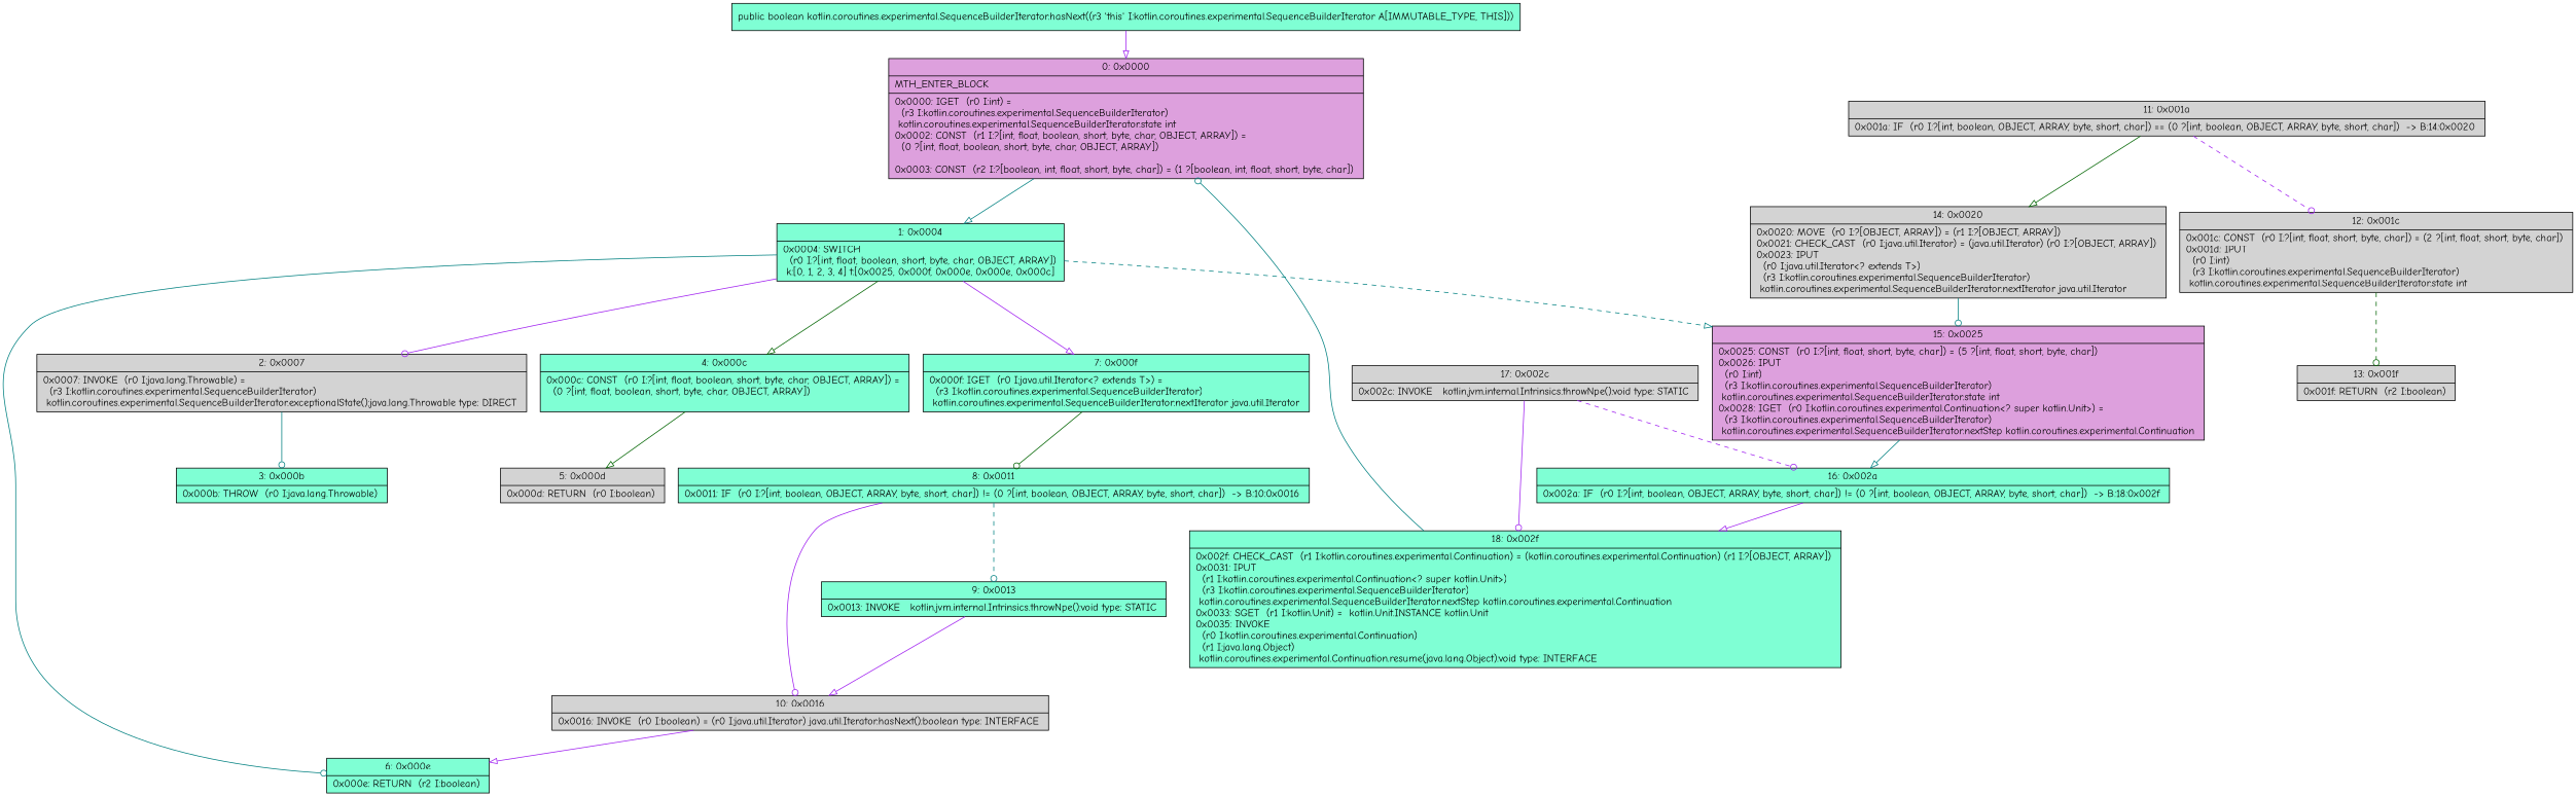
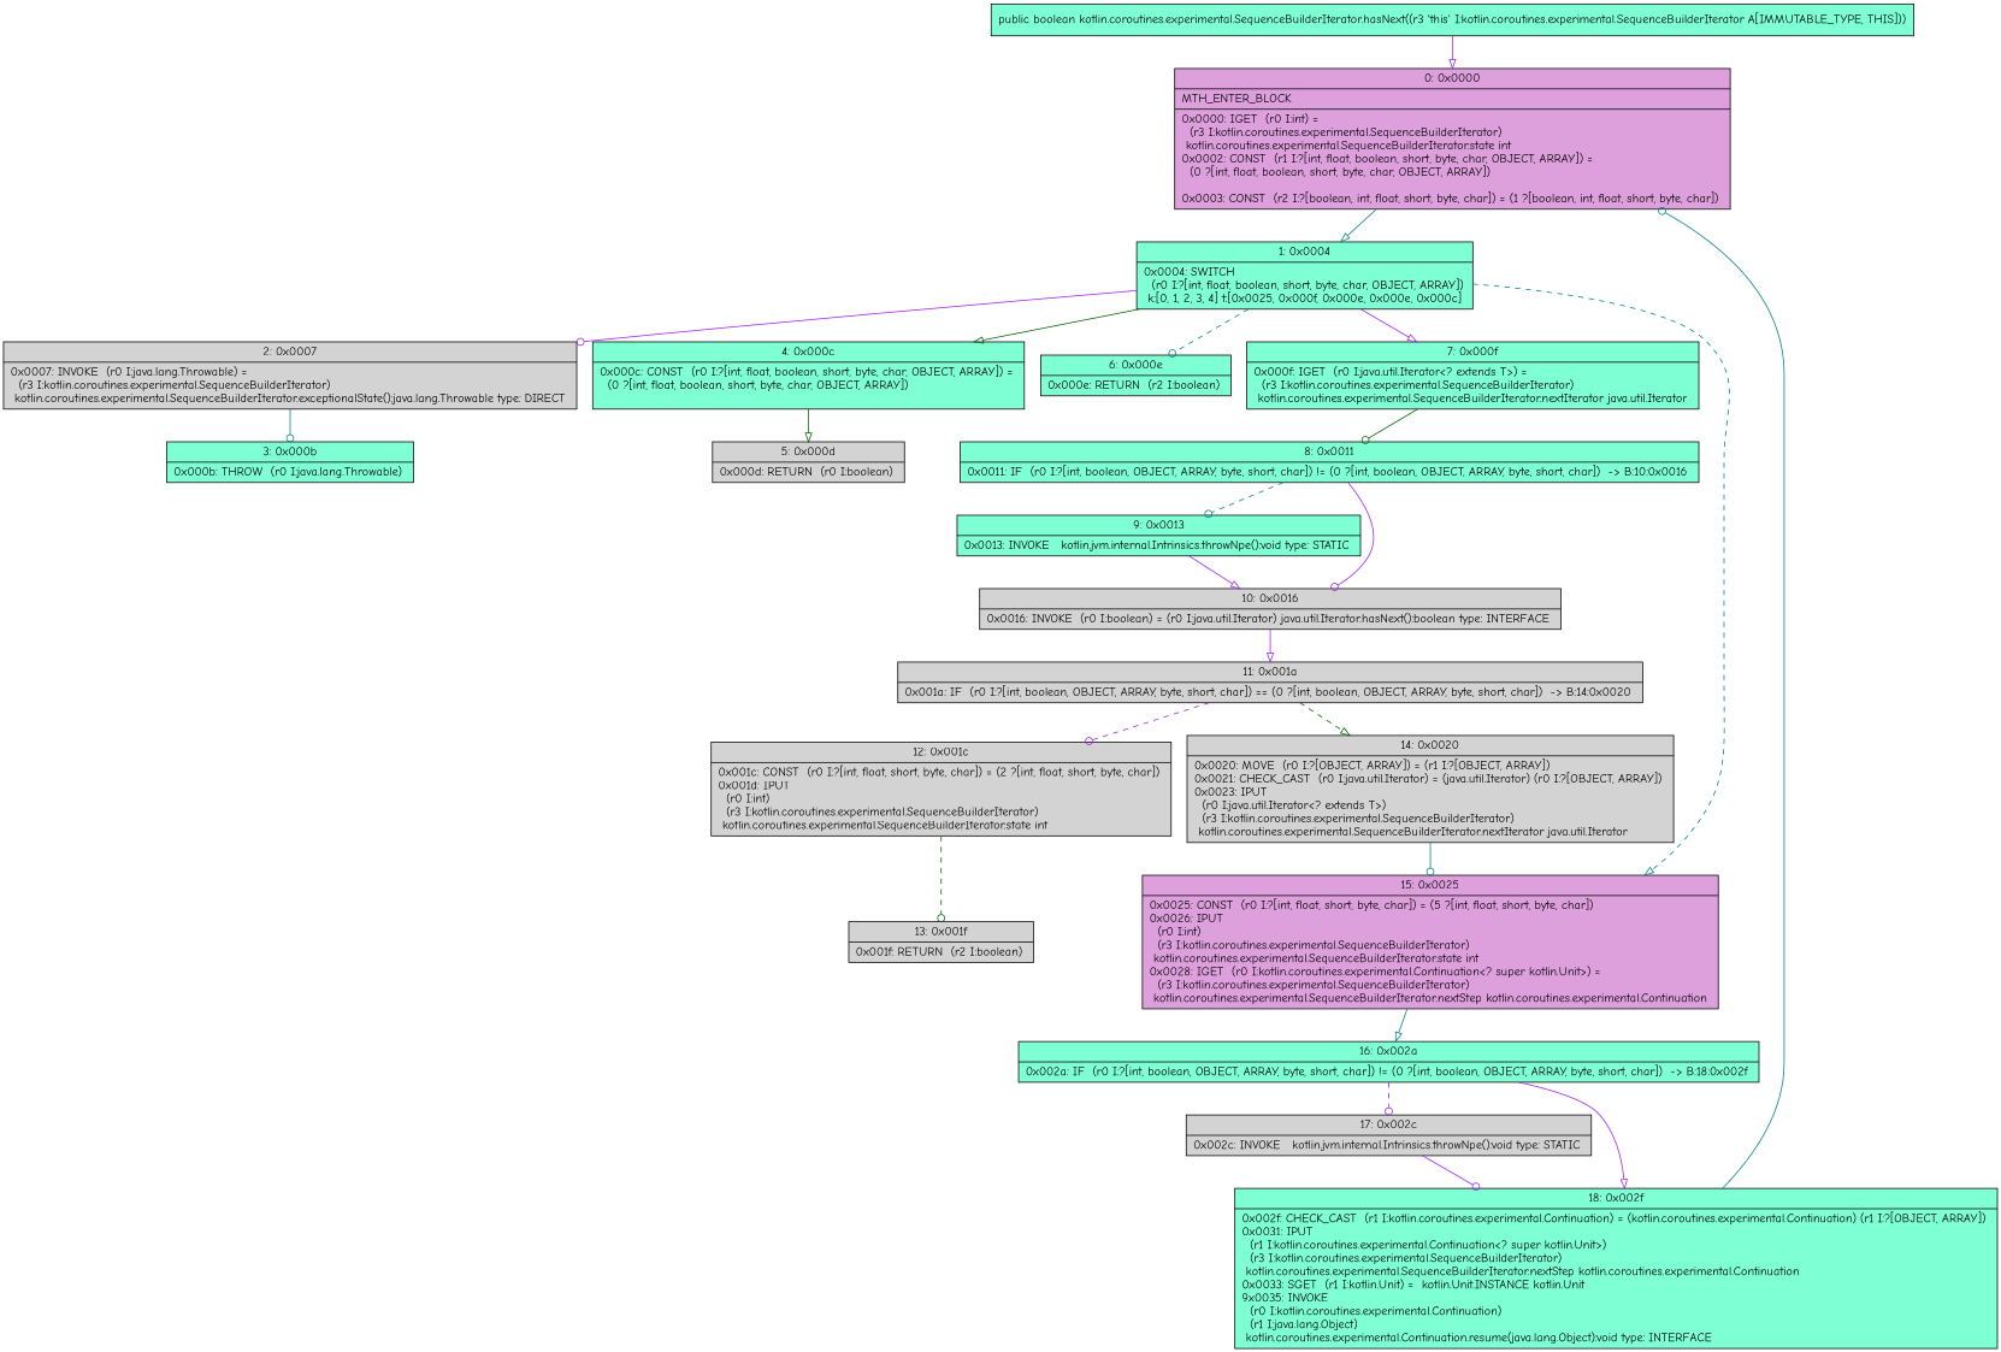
  digraph {
    fontname="Comic Neue"
    node [fillcolor=aquamarine fontname="Comic Neue" shape=record style=filled]
    edge [arrowhead=odot color=purple fontname="Comic Neue"]
    n1 [fillcolor=plum label="{0\:\ 0x0000|MTH_ENTER_BLOCK\l|0x0000: IGET  (r0 I:int) = \l  (r3 I:kotlin.coroutines.experimental.SequenceBuilderIterator)\l kotlin.coroutines.experimental.SequenceBuilderIterator.state int \l0x0002: CONST  (r1 I:?[int, float, boolean, short, byte, char, OBJECT, ARRAY]) = \l  (0 ?[int, float, boolean, short, byte, char, OBJECT, ARRAY])\l \l0x0003: CONST  (r2 I:?[boolean, int, float, short, byte, char]) = (1 ?[boolean, int, float, short, byte, char]) \l}"]
    n2 [label="{1\:\ 0x0004|0x0004: SWITCH  \l  (r0 I:?[int, float, boolean, short, byte, char, OBJECT, ARRAY])\l k:[0, 1, 2, 3, 4] t:[0x0025, 0x000f, 0x000e, 0x000e, 0x000c] \l}"]
    n3 [fillcolor=lightgrey label="{2\:\ 0x0007|0x0007: INVOKE  (r0 I:java.lang.Throwable) = \l  (r3 I:kotlin.coroutines.experimental.SequenceBuilderIterator)\l kotlin.coroutines.experimental.SequenceBuilderIterator.exceptionalState():java.lang.Throwable type: DIRECT \l}"]
    n4 [label="{4\:\ 0x000c|0x000c: CONST  (r0 I:?[int, float, boolean, short, byte, char, OBJECT, ARRAY]) = \l  (0 ?[int, float, boolean, short, byte, char, OBJECT, ARRAY])\l \l}"]
    n5 [label="{6\:\ 0x000e|0x000e: RETURN  (r2 I:boolean) \l}"]
    n6 [label="{7\:\ 0x000f|0x000f: IGET  (r0 I:java.util.Iterator\<? extends T\>) = \l  (r3 I:kotlin.coroutines.experimental.SequenceBuilderIterator)\l kotlin.coroutines.experimental.SequenceBuilderIterator.nextIterator java.util.Iterator \l}"]
    n7 [fillcolor=plum label="{15\:\ 0x0025|0x0025: CONST  (r0 I:?[int, float, short, byte, char]) = (5 ?[int, float, short, byte, char]) \l0x0026: IPUT  \l  (r0 I:int)\l  (r3 I:kotlin.coroutines.experimental.SequenceBuilderIterator)\l kotlin.coroutines.experimental.SequenceBuilderIterator.state int \l0x0028: IGET  (r0 I:kotlin.coroutines.experimental.Continuation\<? super kotlin.Unit\>) = \l  (r3 I:kotlin.coroutines.experimental.SequenceBuilderIterator)\l kotlin.coroutines.experimental.SequenceBuilderIterator.nextStep kotlin.coroutines.experimental.Continuation \l}"]
    n8 [label="{3\:\ 0x000b|0x000b: THROW  (r0 I:java.lang.Throwable) \l}"]
    n9 [fillcolor=lightgrey label="{5\:\ 0x000d|0x000d: RETURN  (r0 I:boolean) \l}"]
    n10 [label="{8\:\ 0x0011|0x0011: IF  (r0 I:?[int, boolean, OBJECT, ARRAY, byte, short, char]) != (0 ?[int, boolean, OBJECT, ARRAY, byte, short, char])  \-\> B:10:0x0016 \l}"]
    n11 [label="{16\:\ 0x002a|0x002a: IF  (r0 I:?[int, boolean, OBJECT, ARRAY, byte, short, char]) != (0 ?[int, boolean, OBJECT, ARRAY, byte, short, char])  \-\> B:18:0x002f \l}"]
    n12 [label="{9\:\ 0x0013|0x0013: INVOKE   kotlin.jvm.internal.Intrinsics.throwNpe():void type: STATIC \l}"]
    n13 [fillcolor=lightgrey label="{10\:\ 0x0016|0x0016: INVOKE  (r0 I:boolean) = (r0 I:java.util.Iterator) java.util.Iterator.hasNext():boolean type: INTERFACE \l}"]
    n14 [fillcolor=lightgrey label="{11\:\ 0x001a|0x001a: IF  (r0 I:?[int, boolean, OBJECT, ARRAY, byte, short, char]) == (0 ?[int, boolean, OBJECT, ARRAY, byte, short, char])  \-\> B:14:0x0020 \l}"]
    n15 [fillcolor=lightgrey label="{12\:\ 0x001c|0x001c: CONST  (r0 I:?[int, float, short, byte, char]) = (2 ?[int, float, short, byte, char]) \l0x001d: IPUT  \l  (r0 I:int)\l  (r3 I:kotlin.coroutines.experimental.SequenceBuilderIterator)\l kotlin.coroutines.experimental.SequenceBuilderIterator.state int \l}"]
    n16 [fillcolor=lightgrey label="{14\:\ 0x0020|0x0020: MOVE  (r0 I:?[OBJECT, ARRAY]) = (r1 I:?[OBJECT, ARRAY]) \l0x0021: CHECK_CAST  (r0 I:java.util.Iterator) = (java.util.Iterator) (r0 I:?[OBJECT, ARRAY]) \l0x0023: IPUT  \l  (r0 I:java.util.Iterator\<? extends T\>)\l  (r3 I:kotlin.coroutines.experimental.SequenceBuilderIterator)\l kotlin.coroutines.experimental.SequenceBuilderIterator.nextIterator java.util.Iterator \l}"]
    n17 [fillcolor=lightgrey label="{13\:\ 0x001f|0x001f: RETURN  (r2 I:boolean) \l}"]
    n18 [fillcolor=lightgrey label="{17\:\ 0x002c|0x002c: INVOKE   kotlin.jvm.internal.Intrinsics.throwNpe():void type: STATIC \l}"]
-   n19 [label="{18\:\ 0x002f|0x002f: CHECK_CAST  (r1 I:kotlin.coroutines.experimental.Continuation) = (kotlin.coroutines.experimental.Continuation) (r1 I:?[OBJECT, ARRAY]) \l0x0031: IPUT  \l  (r1 I:kotlin.coroutines.experimental.Continuation\<? super kotlin.Unit\>)\l  (r3 I:kotlin.coroutines.experimental.SequenceBuilderIterator)\l kotlin.coroutines.experimental.SequenceBuilderIterator.nextStep kotlin.coroutines.experimental.Continuation \l0x0033: SGET  (r1 I:kotlin.Unit) =  kotlin.Unit.INSTANCE kotlin.Unit \l0x0035: INVOKE  \l  (r0 I:kotlin.coroutines.experimental.Continuation)\l  (r1 I:java.lang.Object)\l kotlin.coroutines.experimental.Continuation.resume(java.lang.Object):void type: INTERFACE \l}"]
+   n19 [label="{18\:\ 0x002f|0x002f: CHECK_CAST  (r1 I:kotlin.coroutines.experimental.Continuation) = (kotlin.coroutines.experimental.Continuation) (r1 I:?[OBJECT, ARRAY]) \l0x0031: IPUT  \l  (r1 I:kotlin.coroutines.experimental.Continuation\<? super kotlin.Unit\>)\l  (r3 I:kotlin.coroutines.experimental.SequenceBuilderIterator)\l kotlin.coroutines.experimental.SequenceBuilderIterator.nextStep kotlin.coroutines.experimental.Continuation \l0x0033: SGET  (r1 I:kotlin.Unit) =  kotlin.Unit.INSTANCE kotlin.Unit \l9x0035: INVOKE  \l  (r0 I:kotlin.coroutines.experimental.Continuation)\l  (r1 I:java.lang.Object)\l kotlin.coroutines.experimental.Continuation.resume(java.lang.Object):void type: INTERFACE \l}"]
    n20 [label="{public boolean kotlin.coroutines.experimental.SequenceBuilderIterator.hasNext((r3 'this' I:kotlin.coroutines.experimental.SequenceBuilderIterator A[IMMUTABLE_TYPE, THIS])) }"]
    n1 -> n2 [arrowhead=onormal color=teal]
    n2 -> n3
    n2 -> n4 [arrowhead=onormal color=darkgreen]
-   n2 -> n5 [color=teal]
+   n2 -> n5 [color=teal style=dashed]
    n2 -> n6 [arrowhead=onormal]
    n2 -> n7 [arrowhead=onormal color=teal style=dashed]
    n3 -> n8 [color=teal]
    n4 -> n9 [arrowhead=onormal color=darkgreen]
    n6 -> n10 [color=darkgreen]
    n7 -> n11 [arrowhead=onormal color=teal]
    n10 -> n12 [color=teal style=dashed]
    n10 -> n13
-   n18 -> n11 [style=dashed]
+   n11 -> n18 [style=dashed]
    n11 -> n19 [arrowhead=onormal]
    n12 -> n13 [arrowhead=onormal]
-   n13 -> n5 [arrowhead=onormal]
+   n13 -> n14 [arrowhead=onormal]
    n14 -> n15 [style=dashed]
-   n14 -> n16 [arrowhead=onormal color=darkgreen]
+   n14 -> n16 [arrowhead=onormal color=darkgreen style=dashed]
    n15 -> n17 [color=darkgreen style=dashed]
    n16 -> n7 [color=teal]
    n18 -> n19
    n19 -> n1 [color=teal]
    n20 -> n1 [arrowhead=onormal]
  }
